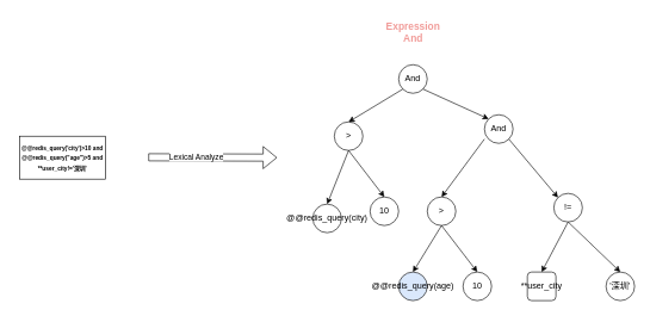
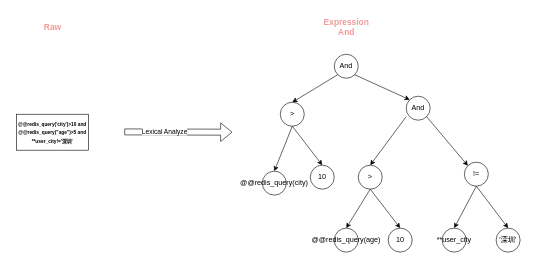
  <mxCell id="0" />
  <mxCell id="1" parent="0" />
  <mxCell id="2" value="And" style="ellipse;whiteSpace=wrap;html=1;aspect=fixed;" parent="1" vertex="1"><mxGeometry x="677" y="160" width="40" height="40" as="geometry" /></mxCell>
  <mxCell id="3" value="&amp;gt;" style="ellipse;whiteSpace=wrap;html=1;aspect=fixed;" parent="1" vertex="1"><mxGeometry x="597" y="275" width="40" height="40" as="geometry" /></mxCell>
  <mxCell id="4" value="!=" style="ellipse;whiteSpace=wrap;html=1;aspect=fixed;" parent="1" vertex="1"><mxGeometry x="774" y="270" width="40" height="40" as="geometry" /></mxCell>
- <mxCell id="5" value="@@redis_query(age)" style="ellipse;whiteSpace=wrap;html=1;aspect=fixed;fillColor=#dae8fc;" parent="1" vertex="1"><mxGeometry x="557" y="380" width="40" height="40" as="geometry" /></mxCell>
+ <mxCell id="5" value="@@redis_query(age)" style="ellipse;whiteSpace=wrap;html=1;aspect=fixed;" parent="1" vertex="1"><mxGeometry x="557" y="380" width="40" height="40" as="geometry" /></mxCell>
  <mxCell id="6" value="10" style="ellipse;whiteSpace=wrap;html=1;aspect=fixed;" parent="1" vertex="1"><mxGeometry x="647" y="380" width="40" height="40" as="geometry" /></mxCell>
- <mxCell id="7" value="**user_city" style="whiteSpace=wrap;html=1;aspect=fixed;rounded=1;" parent="1" vertex="1"><mxGeometry x="737" y="380" width="40" height="40" as="geometry" /></mxCell>
- <mxCell id="8" value="'深圳'" style="ellipse;whiteSpace=wrap;html=1;aspect=fixed;" parent="1" vertex="1"><mxGeometry x="847" y="380" width="40" height="40" as="geometry" /></mxCell>
+ <mxCell id="7" value="**user_city" style="ellipse;whiteSpace=wrap;html=1;aspect=fixed;" parent="1" vertex="1"><mxGeometry x="737" y="380" width="40" height="40" as="geometry" /></mxCell>
+ <mxCell id="8" value="'深圳'" style="ellipse;whiteSpace=wrap;html=1;aspect=fixed;" parent="1" vertex="1"><mxGeometry x="827" y="380" width="40" height="40" as="geometry" /></mxCell>
  <mxCell id="9" value="" style="endArrow=classic;html=1;exitX=0.5;exitY=1;exitDx=0;exitDy=0;entryX=0.5;entryY=0;entryDx=0;entryDy=0;" parent="1" source="3" target="5" edge="1"><mxGeometry width="50" height="50" relative="1" as="geometry"><mxPoint x="337" y="400" as="sourcePoint" /><mxPoint x="387" y="350" as="targetPoint" /></mxGeometry></mxCell>
  <mxCell id="10" value="" style="endArrow=classic;html=1;exitX=0.5;exitY=1;exitDx=0;exitDy=0;entryX=0.5;entryY=0;entryDx=0;entryDy=0;" parent="1" source="3" target="6" edge="1"><mxGeometry width="50" height="50" relative="1" as="geometry"><mxPoint x="617" y="325" as="sourcePoint" /><mxPoint x="587" y="390" as="targetPoint" /></mxGeometry></mxCell>
  <mxCell id="11" value="" style="endArrow=classic;html=1;exitX=0.5;exitY=1;exitDx=0;exitDy=0;entryX=0.5;entryY=0;entryDx=0;entryDy=0;" parent="1" source="4" target="8" edge="1"><mxGeometry width="50" height="50" relative="1" as="geometry"><mxPoint x="837" y="315" as="sourcePoint" /><mxPoint x="887" y="380" as="targetPoint" /></mxGeometry></mxCell>
  <mxCell id="12" value="" style="endArrow=classic;html=1;exitX=0.5;exitY=1;exitDx=0;exitDy=0;entryX=0.5;entryY=0;entryDx=0;entryDy=0;" parent="1" source="4" target="7" edge="1"><mxGeometry width="50" height="50" relative="1" as="geometry"><mxPoint x="817" y="315" as="sourcePoint" /><mxPoint x="877" y="390" as="targetPoint" /></mxGeometry></mxCell>
  <mxCell id="13" value="" style="endArrow=classic;html=1;exitX=0;exitY=0.85;exitDx=0;exitDy=0;entryX=0.5;entryY=0;entryDx=0;entryDy=0;exitPerimeter=0;" parent="1" source="2" target="3" edge="1"><mxGeometry width="50" height="50" relative="1" as="geometry"><mxPoint x="667" y="200" as="sourcePoint" /><mxPoint x="627" y="265" as="targetPoint" /></mxGeometry></mxCell>
  <mxCell id="14" value="" style="endArrow=classic;html=1;exitX=1;exitY=1;exitDx=0;exitDy=0;entryX=0;entryY=0;entryDx=0;entryDy=0;" parent="1" source="2" target="4" edge="1"><mxGeometry width="50" height="50" relative="1" as="geometry"><mxPoint x="687" y="204" as="sourcePoint" /><mxPoint x="627" y="285" as="targetPoint" /></mxGeometry></mxCell>
  <mxCell id="15" value="" style="shape=flexArrow;endArrow=classic;html=1;" parent="1" edge="1"><mxGeometry width="50" height="50" relative="1" as="geometry"><mxPoint x="207" y="219.5" as="sourcePoint" /><mxPoint x="387" y="220" as="targetPoint" /></mxGeometry></mxCell>
  <mxCell id="16" value="Lexical Analyze" style="edgeLabel;html=1;align=center;verticalAlign=middle;resizable=0;points=[];" parent="15" vertex="1" connectable="0"><mxGeometry x="-0.267" y="1" relative="1" as="geometry"><mxPoint as="offset" /></mxGeometry></mxCell>
  <mxCell id="17" value="&lt;font color=&quot;#f19c99&quot; style=&quot;font-size: 14px;&quot;&gt;&lt;b style=&quot;font-size: 14px;&quot;&gt;Expression&lt;br style=&quot;font-size: 14px;&quot;&gt;And&lt;/b&gt;&lt;/font&gt;" style="text;html=1;strokeColor=none;fillColor=none;align=center;verticalAlign=middle;whiteSpace=wrap;rounded=0;fontSize=14;" parent="1" vertex="1"><mxGeometry x="510.5" y="20" width="133" height="50" as="geometry" /></mxCell>
  <mxCell id="18" value="&lt;span&gt;&lt;b&gt;&lt;font style=&quot;font-size: 8px&quot;&gt;@@redis_query('city')&amp;gt;10 and @@redis_query(&quot;age&quot;)&amp;gt;5 and **user_city!='深圳'&lt;/font&gt;&lt;/b&gt;&lt;/span&gt;" style="rounded=0;whiteSpace=wrap;html=1;" parent="1" vertex="1"><mxGeometry x="27" y="190" width="120" height="60" as="geometry" /></mxCell>
  <mxCell id="19" value="And" style="ellipse;whiteSpace=wrap;html=1;aspect=fixed;" parent="1" vertex="1"><mxGeometry x="557" y="90" width="40" height="40" as="geometry" /></mxCell>
  <mxCell id="20" value="&amp;gt;" style="ellipse;whiteSpace=wrap;html=1;aspect=fixed;" parent="1" vertex="1"><mxGeometry x="467" y="170" width="40" height="40" as="geometry" /></mxCell>
  <mxCell id="21" value="@@redis_query(city)" style="ellipse;whiteSpace=wrap;html=1;aspect=fixed;" parent="1" vertex="1"><mxGeometry x="437" y="285" width="40" height="40" as="geometry" /></mxCell>
  <mxCell id="22" value="10" style="ellipse;whiteSpace=wrap;html=1;aspect=fixed;" parent="1" vertex="1"><mxGeometry x="517" y="275" width="40" height="40" as="geometry" /></mxCell>
  <mxCell id="23" value="" style="endArrow=classic;html=1;exitX=0.5;exitY=1;exitDx=0;exitDy=0;entryX=0.5;entryY=0;entryDx=0;entryDy=0;" parent="1" source="20" target="21" edge="1"><mxGeometry width="50" height="50" relative="1" as="geometry"><mxPoint x="207" y="295" as="sourcePoint" /><mxPoint x="257" y="245" as="targetPoint" /></mxGeometry></mxCell>
  <mxCell id="24" value="" style="endArrow=classic;html=1;exitX=0.5;exitY=1;exitDx=0;exitDy=0;entryX=0.5;entryY=0;entryDx=0;entryDy=0;" parent="1" source="20" target="22" edge="1"><mxGeometry width="50" height="50" relative="1" as="geometry"><mxPoint x="487" y="220" as="sourcePoint" /><mxPoint x="457" y="285" as="targetPoint" /></mxGeometry></mxCell>
  <mxCell id="25" value="" style="endArrow=classic;html=1;exitX=0;exitY=1;exitDx=0;exitDy=0;entryX=0.5;entryY=0;entryDx=0;entryDy=0;" parent="1" source="19" target="20" edge="1"><mxGeometry width="50" height="50" relative="1" as="geometry"><mxPoint x="497" y="220" as="sourcePoint" /><mxPoint x="547" y="285" as="targetPoint" /></mxGeometry></mxCell>
  <mxCell id="26" value="" style="endArrow=classic;html=1;exitX=1;exitY=1;exitDx=0;exitDy=0;entryX=0;entryY=0;entryDx=0;entryDy=0;" parent="1" source="19" target="2" edge="1"><mxGeometry width="50" height="50" relative="1" as="geometry"><mxPoint x="572.858" y="134.142" as="sourcePoint" /><mxPoint x="497" y="180" as="targetPoint" /></mxGeometry></mxCell>
+ <mxCell id="27" value="&lt;font color=&quot;#f19c99&quot;&gt;&lt;b&gt;Raw&lt;/b&gt;&lt;/font&gt;" style="text;html=1;strokeColor=none;fillColor=none;align=center;verticalAlign=middle;whiteSpace=wrap;rounded=0;fontSize=14;" parent="1" vertex="1"><mxGeometry x="20.5" y="20" width="133" height="50" as="geometry" /></mxCell>
